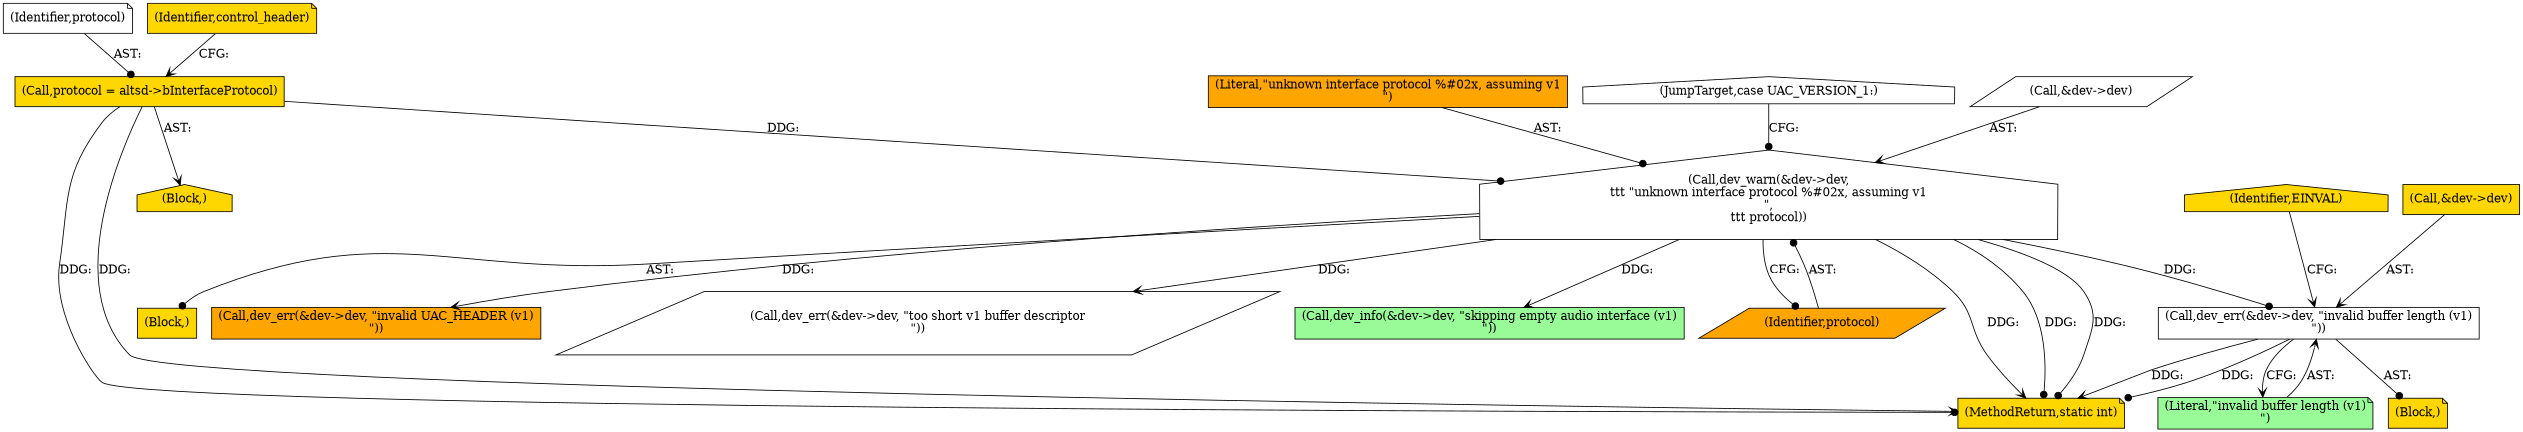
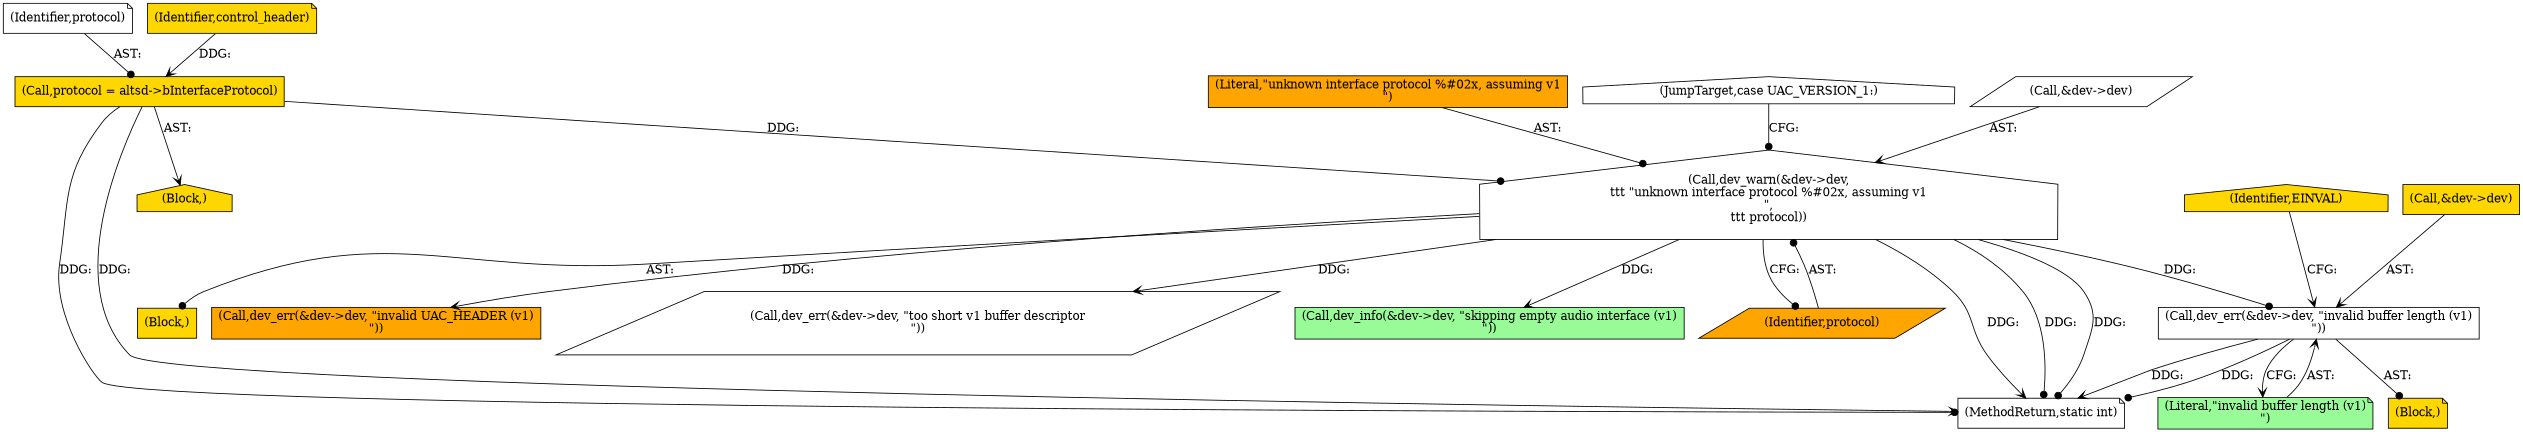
  digraph {
    node [fillcolor=gold shape=box style=filled]
    edge [arrowhead=vee]
    n1 [fillcolor=white label="(Call,dev_err(&dev->dev, \"invalid buffer length (v1)\n\"))"]
-   n2 [label="(MethodReturn,static int)" shape=note]
+   n2 [fillcolor=white label="(MethodReturn,static int)" shape=note]
    n3 [fillcolor=palegreen label="(Literal,\"invalid buffer length (v1)\n\")" shape=note]
    n4 [label="(Block,)" shape=note]
    n5 [fillcolor=white label="(Call,dev_warn(&dev->dev,\n\t\t\t \"unknown interface protocol %#02x, assuming v1\n\",\n\t\t\t protocol))" shape=house]
    n6 [label="(Block,)"]
    n7 [fillcolor=orange label="(Call,dev_err(&dev->dev, \"invalid UAC_HEADER (v1)\n\"))"]
    n8 [fillcolor=white label="(Call,dev_err(&dev->dev, \"too short v1 buffer descriptor\n\"))" shape=parallelogram]
    n9 [fillcolor=palegreen label="(Call,dev_info(&dev->dev, \"skipping empty audio interface (v1)\n\"))"]
    n10 [fillcolor=orange label="(Identifier,protocol)" shape=parallelogram]
    n11 [label="(Call,protocol = altsd->bInterfaceProtocol)"]
    n12 [label="(Block,)" shape=house]
    n13 [fillcolor=orange label="(Literal,\"unknown interface protocol %#02x, assuming v1\n\")"]
    n14 [label="(Identifier,EINVAL)" shape=house]
    n15 [fillcolor=white label="(JumpTarget,case UAC_VERSION_1:)" shape=house]
    n16 [fillcolor=white label="(Identifier,protocol)" shape=note]
    n17 [label="(Identifier,control_header)" shape=note]
    n18 [fillcolor=white label="(Call,&dev->dev)" shape=parallelogram]
    n19 [label="(Call,&dev->dev)"]
    n1 -> n2 [label="DDG: "]
    n1 -> n2 [arrowhead=dot label="DDG: "]
    n1 -> n3 [label="CFG: "]
    n1 -> n4 [arrowhead=dot label="AST: "]
    n3 -> n1 [label="AST: "]
    n5 -> n1 [arrowhead=dot label="DDG: "]
    n5 -> n2 [label="DDG: "]
    n5 -> n2 [arrowhead=dot label="DDG: "]
    n5 -> n2 [arrowhead=dot label="DDG: "]
    n5 -> n6 [arrowhead=dot label="AST: "]
    n5 -> n7 [label="DDG: "]
    n5 -> n8 [label="DDG: "]
    n5 -> n9 [label="DDG: "]
    n5 -> n10 [arrowhead=dot label="CFG: "]
    n10 -> n5 [arrowhead=dot label="AST: "]
    n11 -> n2 [arrowhead=dot label="DDG: "]
    n11 -> n2 [label="DDG: "]
    n11 -> n5 [arrowhead=dot label="DDG: "]
    n11 -> n12 [label="AST: "]
    n13 -> n5 [arrowhead=dot label="AST: "]
    n14 -> n1 [label="CFG: "]
    n15 -> n5 [arrowhead=dot label="CFG: "]
    n16 -> n11 [arrowhead=dot label="AST: "]
-   n17 -> n11 [label="CFG: "]
+   n17 -> n11 [label="DDG: "]
    n18 -> n5 [label="AST: "]
    n19 -> n1 [label="AST: "]
  }
